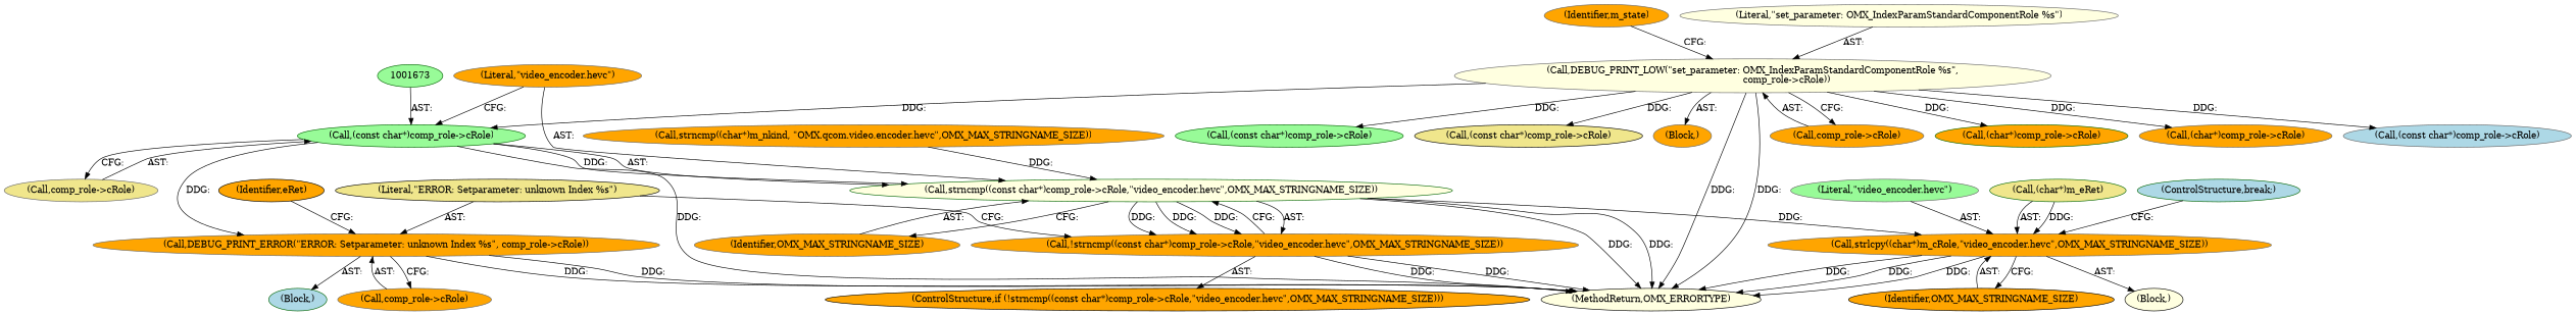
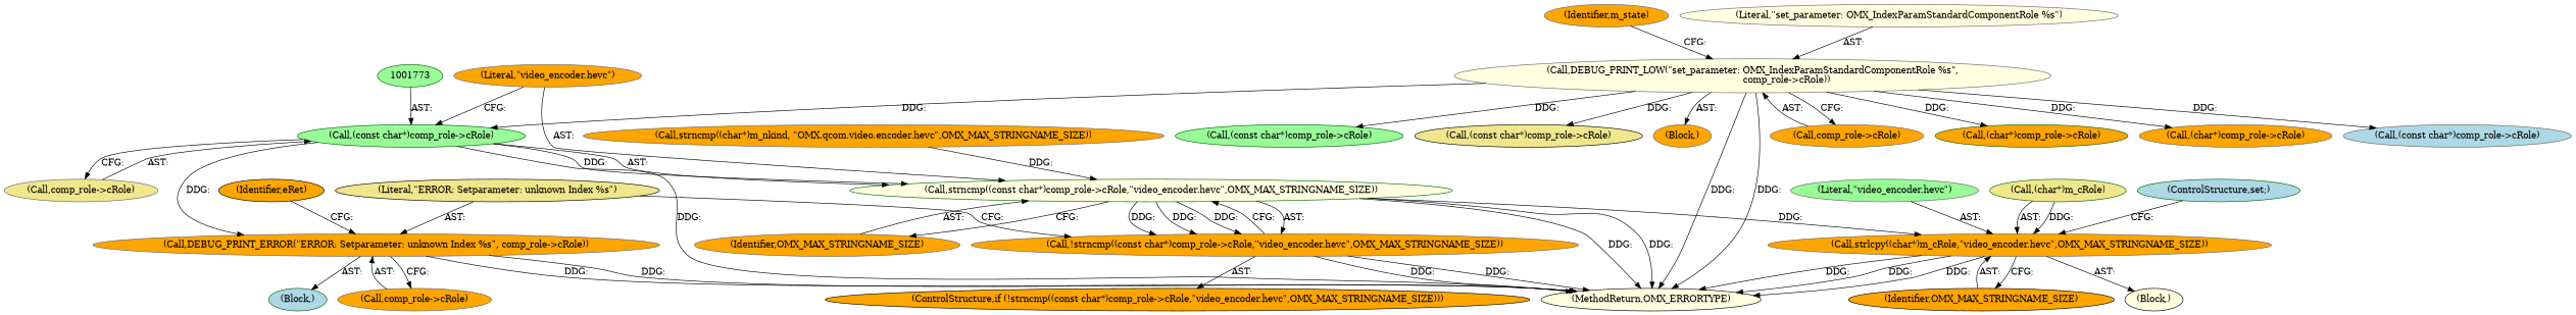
  digraph {
    node [color=gray40 fillcolor=orange style=filled]
    n1 [color=darkgreen fillcolor=palegreen label="(Call,(const char*)comp_role->cRole)"]
    n2 [color=darkgreen fillcolor=lightyellow label="(Call,strncmp((const char*)comp_role->cRole,\"video_encoder.hevc\",OMX_MAX_STRINGNAME_SIZE))"]
    n3 [label="(Call,DEBUG_PRINT_ERROR(\"ERROR: Setparameter: unknown Index %s\", comp_role->cRole))"]
    n4 [fillcolor=khaki label="(Call,comp_role->cRole)"]
    n5 [color=black fillcolor=lightyellow label="(MethodReturn,OMX_ERRORTYPE)"]
    n6 [label="(Call,!strncmp((const char*)comp_role->cRole,\"video_encoder.hevc\",OMX_MAX_STRINGNAME_SIZE))"]
    n7 [label="(Call,strlcpy((char*)m_cRole,\"video_encoder.hevc\",OMX_MAX_STRINGNAME_SIZE))"]
    n8 [label="(Identifier,OMX_MAX_STRINGNAME_SIZE)"]
    n9 [color=darkgreen fillcolor=lightblue label="(Block,)"]
    n10 [label="(Call,comp_role->cRole)"]
    n11 [fillcolor=lightyellow label="(Call,DEBUG_PRINT_LOW(\"set_parameter: OMX_IndexParamStandardComponentRole %s\",\n                        comp_role->cRole))"]
    n12 [color=darkgreen label="(Call,(char*)comp_role->cRole)"]
    n13 [label="(Call,(char*)comp_role->cRole)"]
    n14 [fillcolor=lightblue label="(Call,(const char*)comp_role->cRole)"]
    n15 [label="(Call,comp_role->cRole)"]
    n16 [color=darkgreen fillcolor=palegreen label="(Call,(const char*)comp_role->cRole)"]
    n17 [color=black fillcolor=khaki label="(Call,(const char*)comp_role->cRole)"]
    n18 [label="(Block,)"]
    n19 [color=black label="(ControlStructure,if (!strncmp((const char*)comp_role->cRole,\"video_encoder.hevc\",OMX_MAX_STRINGNAME_SIZE)))"]
    n20 [color=black fillcolor=lightyellow label="(Block,)"]
    n21 [color=black label="(Identifier,OMX_MAX_STRINGNAME_SIZE)"]
    n22 [label="(Call,strncmp((char*)m_nkind, \"OMX.qcom.video.encoder.hevc\",OMX_MAX_STRINGNAME_SIZE))"]
    n23 [label="(Literal,\"video_encoder.hevc\")"]
    n24 [color=black label="(Identifier,eRet)"]
-   n25 [color=darkgreen fillcolor=khaki label="(Call,(char*)m_eRet)"]
+   n25 [color=darkgreen fillcolor=khaki label="(Call,(char*)m_cRole)"]
    n26 [fillcolor=palegreen label="(Literal,\"video_encoder.hevc\")"]
    n27 [color=black fillcolor=khaki label="(Literal,\"ERROR: Setparameter: unknown Index %s\")"]
    n28 [label="(Identifier,m_state)"]
-   n29 [color=darkgreen fillcolor=lightblue label="(ControlStructure,break;)"]
+   n29 [color=darkgreen fillcolor=lightblue label="(ControlStructure,set;)"]
    n30 [fillcolor=lightyellow label="(Literal,\"set_parameter: OMX_IndexParamStandardComponentRole %s\")"]
-   1001773 [color=darkgreen fillcolor=palegreen label=1001673]
+   1001773 [color=darkgreen fillcolor=palegreen]
    n1 -> n2 [label="AST: "]
    n1 -> n2 [label="DDG: "]
    n1 -> n3 [label="DDG: "]
    n1 -> n4 [label="CFG: "]
    n1 -> n5 [label="DDG: "]
    n2 -> n5 [label="DDG: "]
    n2 -> n5 [label="DDG: "]
    n2 -> n6 [label="AST: "]
    n2 -> n6 [label="DDG: "]
    n2 -> n6 [label="DDG: "]
    n2 -> n6 [label="DDG: "]
    n2 -> n7 [label="DDG: "]
    n2 -> n8 [label="CFG: "]
    n3 -> n5 [label="DDG: "]
    n3 -> n5 [label="DDG: "]
    n3 -> n9 [label="AST: "]
    n3 -> n10 [label="CFG: "]
    n4 -> n1 [label="AST: "]
    n6 -> n2 [label="CFG: "]
    n6 -> n5 [label="DDG: "]
    n6 -> n5 [label="DDG: "]
    n6 -> n19 [label="AST: "]
    n7 -> n5 [label="DDG: "]
    n7 -> n5 [label="DDG: "]
    n7 -> n5 [label="DDG: "]
    n7 -> n20 [label="AST: "]
    n7 -> n21 [label="CFG: "]
    n8 -> n2 [label="AST: "]
    n10 -> n3 [label="AST: "]
    n11 -> n1 [label="DDG: "]
    n11 -> n5 [label="DDG: "]
    n11 -> n5 [label="DDG: "]
    n11 -> n12 [label="DDG: "]
    n11 -> n13 [label="DDG: "]
    n11 -> n14 [label="DDG: "]
    n11 -> n15 [label="CFG: "]
    n11 -> n16 [label="DDG: "]
    n11 -> n17 [label="DDG: "]
    n11 -> n18 [label="AST: "]
    n15 -> n11 [label="AST: "]
    n21 -> n7 [label="AST: "]
    n22 -> n2 [label="DDG: "]
    n23 -> n1 [label="CFG: "]
    n23 -> n2 [label="AST: "]
    n24 -> n3 [label="CFG: "]
    n25 -> n7 [label="AST: "]
    n25 -> n7 [label="DDG: "]
    n26 -> n7 [label="AST: "]
    n27 -> n3 [label="AST: "]
    n27 -> n6 [label="CFG: "]
    n28 -> n11 [label="CFG: "]
    n29 -> n7 [label="CFG: "]
    n30 -> n11 [label="AST: "]
    1001773 -> n1 [label="AST: "]
  }
